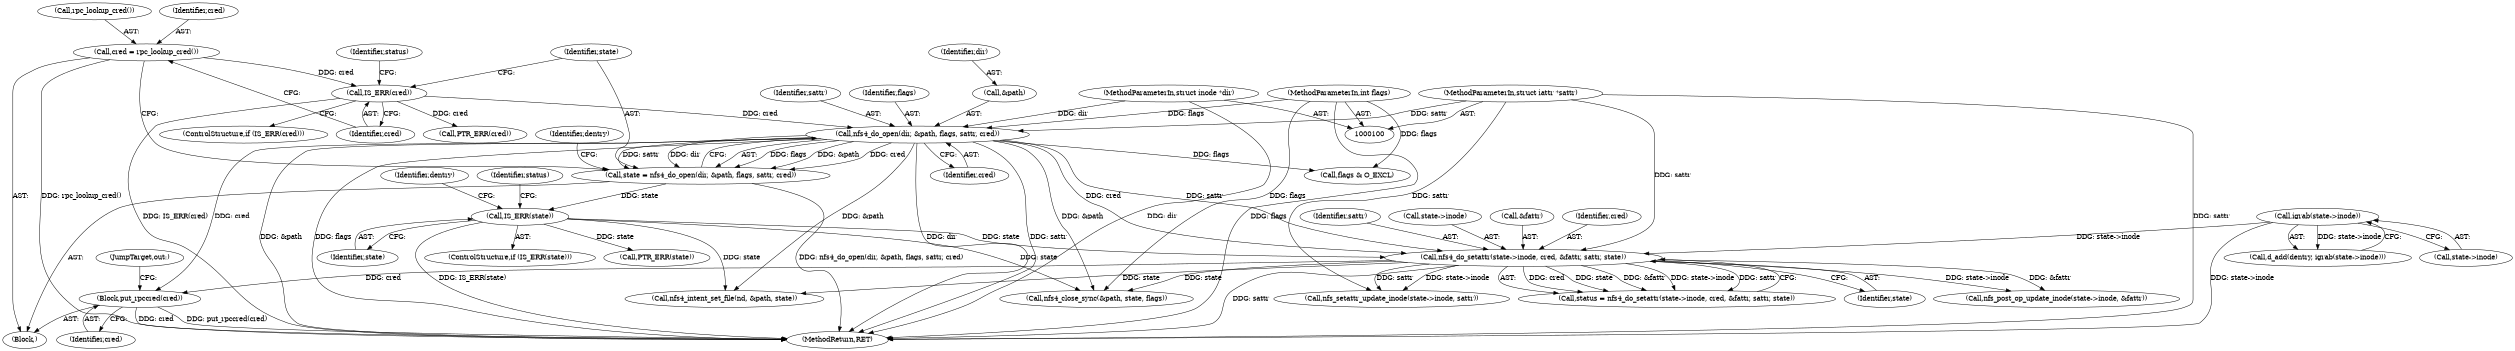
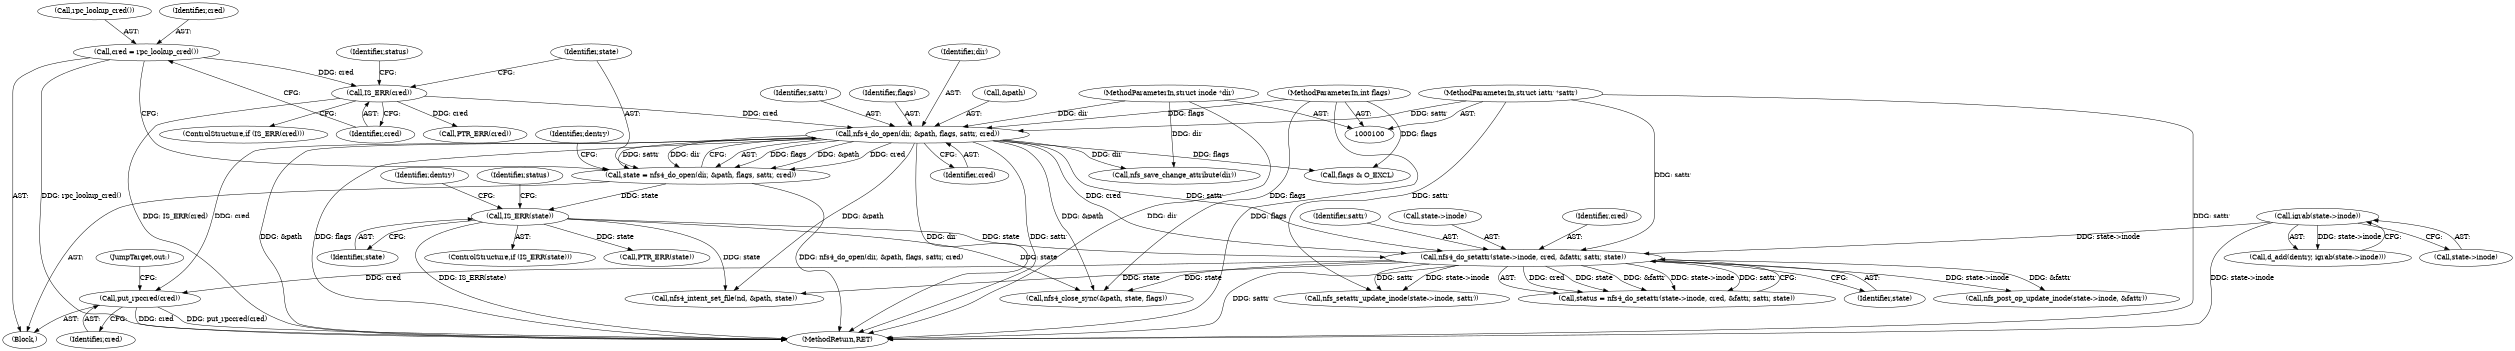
  digraph {
-   n1 [label="(Block,put_rpccred(cred))"]
+   n1 [label="(Call,put_rpccred(cred))"]
    n2 [label="(Identifier,cred)"]
    n3 [label="(MethodReturn,RET)"]
    n4 [label="(Block,)"]
    n5 [label="(Call,nfs4_do_setattr(state->inode, cred, &fattr, sattr, state))"]
    n6 [label="(Call,nfs_post_op_update_inode(state->inode, &fattr))"]
    n7 [label="(Call,nfs_setattr_update_inode(state->inode, sattr))"]
    n8 [label="(Call,status = nfs4_do_setattr(state->inode, cred, &fattr, sattr, state))"]
    n9 [label="(Call,nfs4_intent_set_file(nd, &path, state))"]
    n10 [label="(Identifier,state)"]
    n11 [label="(Call,nfs4_close_sync(&path, state, flags))"]
    n12 [label="(Call,igrab(state->inode))"]
    n13 [label="(Call,d_add(dentry, igrab(state->inode)))"]
    n14 [label="(Call,state->inode)"]
    n15 [label="(Call,nfs4_do_open(dir, &path, flags, sattr, cred))"]
    n16 [label="(Call,state = nfs4_do_open(dir, &path, flags, sattr, cred))"]
    n17 [label="(Call,flags & O_EXCL)"]
+   n18 [label="(Call,nfs_save_change_attribute(dir))"]
    n19 [label="(Identifier,cred)"]
    n20 [label="(Call,IS_ERR(state))"]
    n21 [label="(MethodParameterIn,struct inode *dir)"]
    1000100
    n23 [label="(MethodParameterIn,int flags)"]
    n24 [label="(MethodParameterIn,struct iattr *sattr)"]
    n25 [label="(Call,IS_ERR(cred))"]
    n26 [label="(ControlStructure,if (IS_ERR(cred)))"]
    n27 [label="(Identifier,cred)"]
    n28 [label="(Call,PTR_ERR(cred))"]
    n29 [label="(Call,cred = rpc_lookup_cred())"]
    n30 [label="(Call,rpc_lookup_cred())"]
    n31 [label="(Identifier,state)"]
    n32 [label="(ControlStructure,if (IS_ERR(state)))"]
    n33 [label="(Call,PTR_ERR(state))"]
    n34 [label="(Identifier,status)"]
    n35 [label="(Call,&path)"]
    n36 [label="(Identifier,sattr)"]
    n37 [label="(Call,state->inode)"]
    n38 [label="(Identifier,status)"]
    n39 [label="(JumpTarget,out:)"]
-   n40 [label="(Call,&fattr)"]
    n41 [label="(Identifier,dentry)"]
    n42 [label="(Identifier,dentry)"]
    n43 [label="(Identifier,dir)"]
    n44 [label="(Identifier,sattr)"]
    n45 [label="(Identifier,state)"]
    n46 [label="(Identifier,cred)"]
    n47 [label="(Identifier,cred)"]
    n48 [label="(Identifier,flags)"]
    n1 -> n2 [label="CFG: "]
    n1 -> n3 [label="DDG: put_rpccred(cred)"]
    n1 -> n3 [label="DDG: cred"]
    n1 -> n4 [label="AST: "]
    n2 -> n1 [label="AST: "]
    n5 -> n1 [label="DDG: cred"]
    n5 -> n3 [label="DDG: sattr"]
    n5 -> n6 [label="DDG: state->inode"]
    n5 -> n6 [label="DDG: &fattr"]
    n5 -> n7 [label="DDG: state->inode"]
    n5 -> n7 [label="DDG: sattr"]
    n5 -> n8 [label="AST: "]
    n5 -> n8 [label="DDG: cred"]
    n5 -> n8 [label="DDG: state"]
    n5 -> n8 [label="DDG: &fattr"]
    n5 -> n8 [label="DDG: state->inode"]
    n5 -> n8 [label="DDG: sattr"]
    n5 -> n9 [label="DDG: state"]
    n5 -> n10 [label="CFG: "]
    n5 -> n11 [label="DDG: state"]
    n8 -> n5 [label="CFG: "]
    n10 -> n5 [label="AST: "]
    n12 -> n3 [label="DDG: state->inode"]
    n12 -> n5 [label="DDG: state->inode"]
    n12 -> n13 [label="AST: "]
    n12 -> n13 [label="DDG: state->inode"]
    n12 -> n14 [label="CFG: "]
    n13 -> n12 [label="CFG: "]
    n14 -> n12 [label="AST: "]
    n15 -> n1 [label="DDG: cred"]
    n15 -> n3 [label="DDG: &path"]
    n15 -> n3 [label="DDG: flags"]
    n15 -> n3 [label="DDG: dir"]
    n15 -> n3 [label="DDG: sattr"]
    n15 -> n5 [label="DDG: cred"]
    n15 -> n5 [label="DDG: sattr"]
    n15 -> n9 [label="DDG: &path"]
    n15 -> n11 [label="DDG: &path"]
    n15 -> n16 [label="AST: "]
    n15 -> n16 [label="DDG: flags"]
    n15 -> n16 [label="DDG: &path"]
    n15 -> n16 [label="DDG: cred"]
    n15 -> n16 [label="DDG: sattr"]
    n15 -> n16 [label="DDG: dir"]
    n15 -> n17 [label="DDG: flags"]
+   n15 -> n18 [label="DDG: dir"]
    n15 -> n19 [label="CFG: "]
    n16 -> n3 [label="DDG: nfs4_do_open(dir, &path, flags, sattr, cred)"]
    n16 -> n4 [label="AST: "]
    n16 -> n15 [label="CFG: "]
    n16 -> n20 [label="DDG: state"]
    n19 -> n15 [label="AST: "]
    n20 -> n3 [label="DDG: IS_ERR(state)"]
    n20 -> n5 [label="DDG: state"]
    n20 -> n9 [label="DDG: state"]
    n20 -> n11 [label="DDG: state"]
    n20 -> n31 [label="CFG: "]
    n20 -> n32 [label="AST: "]
    n20 -> n33 [label="DDG: state"]
    n21 -> n3 [label="DDG: dir"]
    n21 -> n15 [label="DDG: dir"]
+   n21 -> n18 [label="DDG: dir"]
    n21 -> 1000100 [label="AST: "]
    n23 -> n3 [label="DDG: flags"]
    n23 -> n11 [label="DDG: flags"]
    n23 -> n15 [label="DDG: flags"]
    n23 -> n17 [label="DDG: flags"]
    n23 -> 1000100 [label="AST: "]
    n24 -> n3 [label="DDG: sattr"]
    n24 -> n5 [label="DDG: sattr"]
    n24 -> n7 [label="DDG: sattr"]
    n24 -> n15 [label="DDG: sattr"]
    n24 -> 1000100 [label="AST: "]
    n25 -> n3 [label="DDG: IS_ERR(cred)"]
    n25 -> n15 [label="DDG: cred"]
    n25 -> n26 [label="CFG: "]
    n25 -> n27 [label="CFG: "]
    n25 -> n28 [label="DDG: cred"]
    n27 -> n25 [label="AST: "]
    n27 -> n29 [label="CFG: "]
    n29 -> n3 [label="DDG: rpc_lookup_cred()"]
    n29 -> n4 [label="AST: "]
    n29 -> n16 [label="CFG: "]
    n29 -> n25 [label="DDG: cred"]
    n30 -> n29 [label="AST: "]
    n31 -> n20 [label="AST: "]
    n34 -> n25 [label="CFG: "]
    n35 -> n15 [label="AST: "]
    n36 -> n5 [label="AST: "]
    n37 -> n5 [label="AST: "]
    n38 -> n20 [label="CFG: "]
    n39 -> n1 [label="CFG: "]
-   n40 -> n5 [label="AST: "]
    n41 -> n20 [label="CFG: "]
    n42 -> n16 [label="CFG: "]
-   n43 -> n35 [label="AST: "]
+   n43 -> n15 [label="AST: "]
    n44 -> n15 [label="AST: "]
    n45 -> n16 [label="AST: "]
    n45 -> n25 [label="CFG: "]
    n46 -> n5 [label="AST: "]
    n47 -> n29 [label="AST: "]
    n48 -> n15 [label="AST: "]
  }
